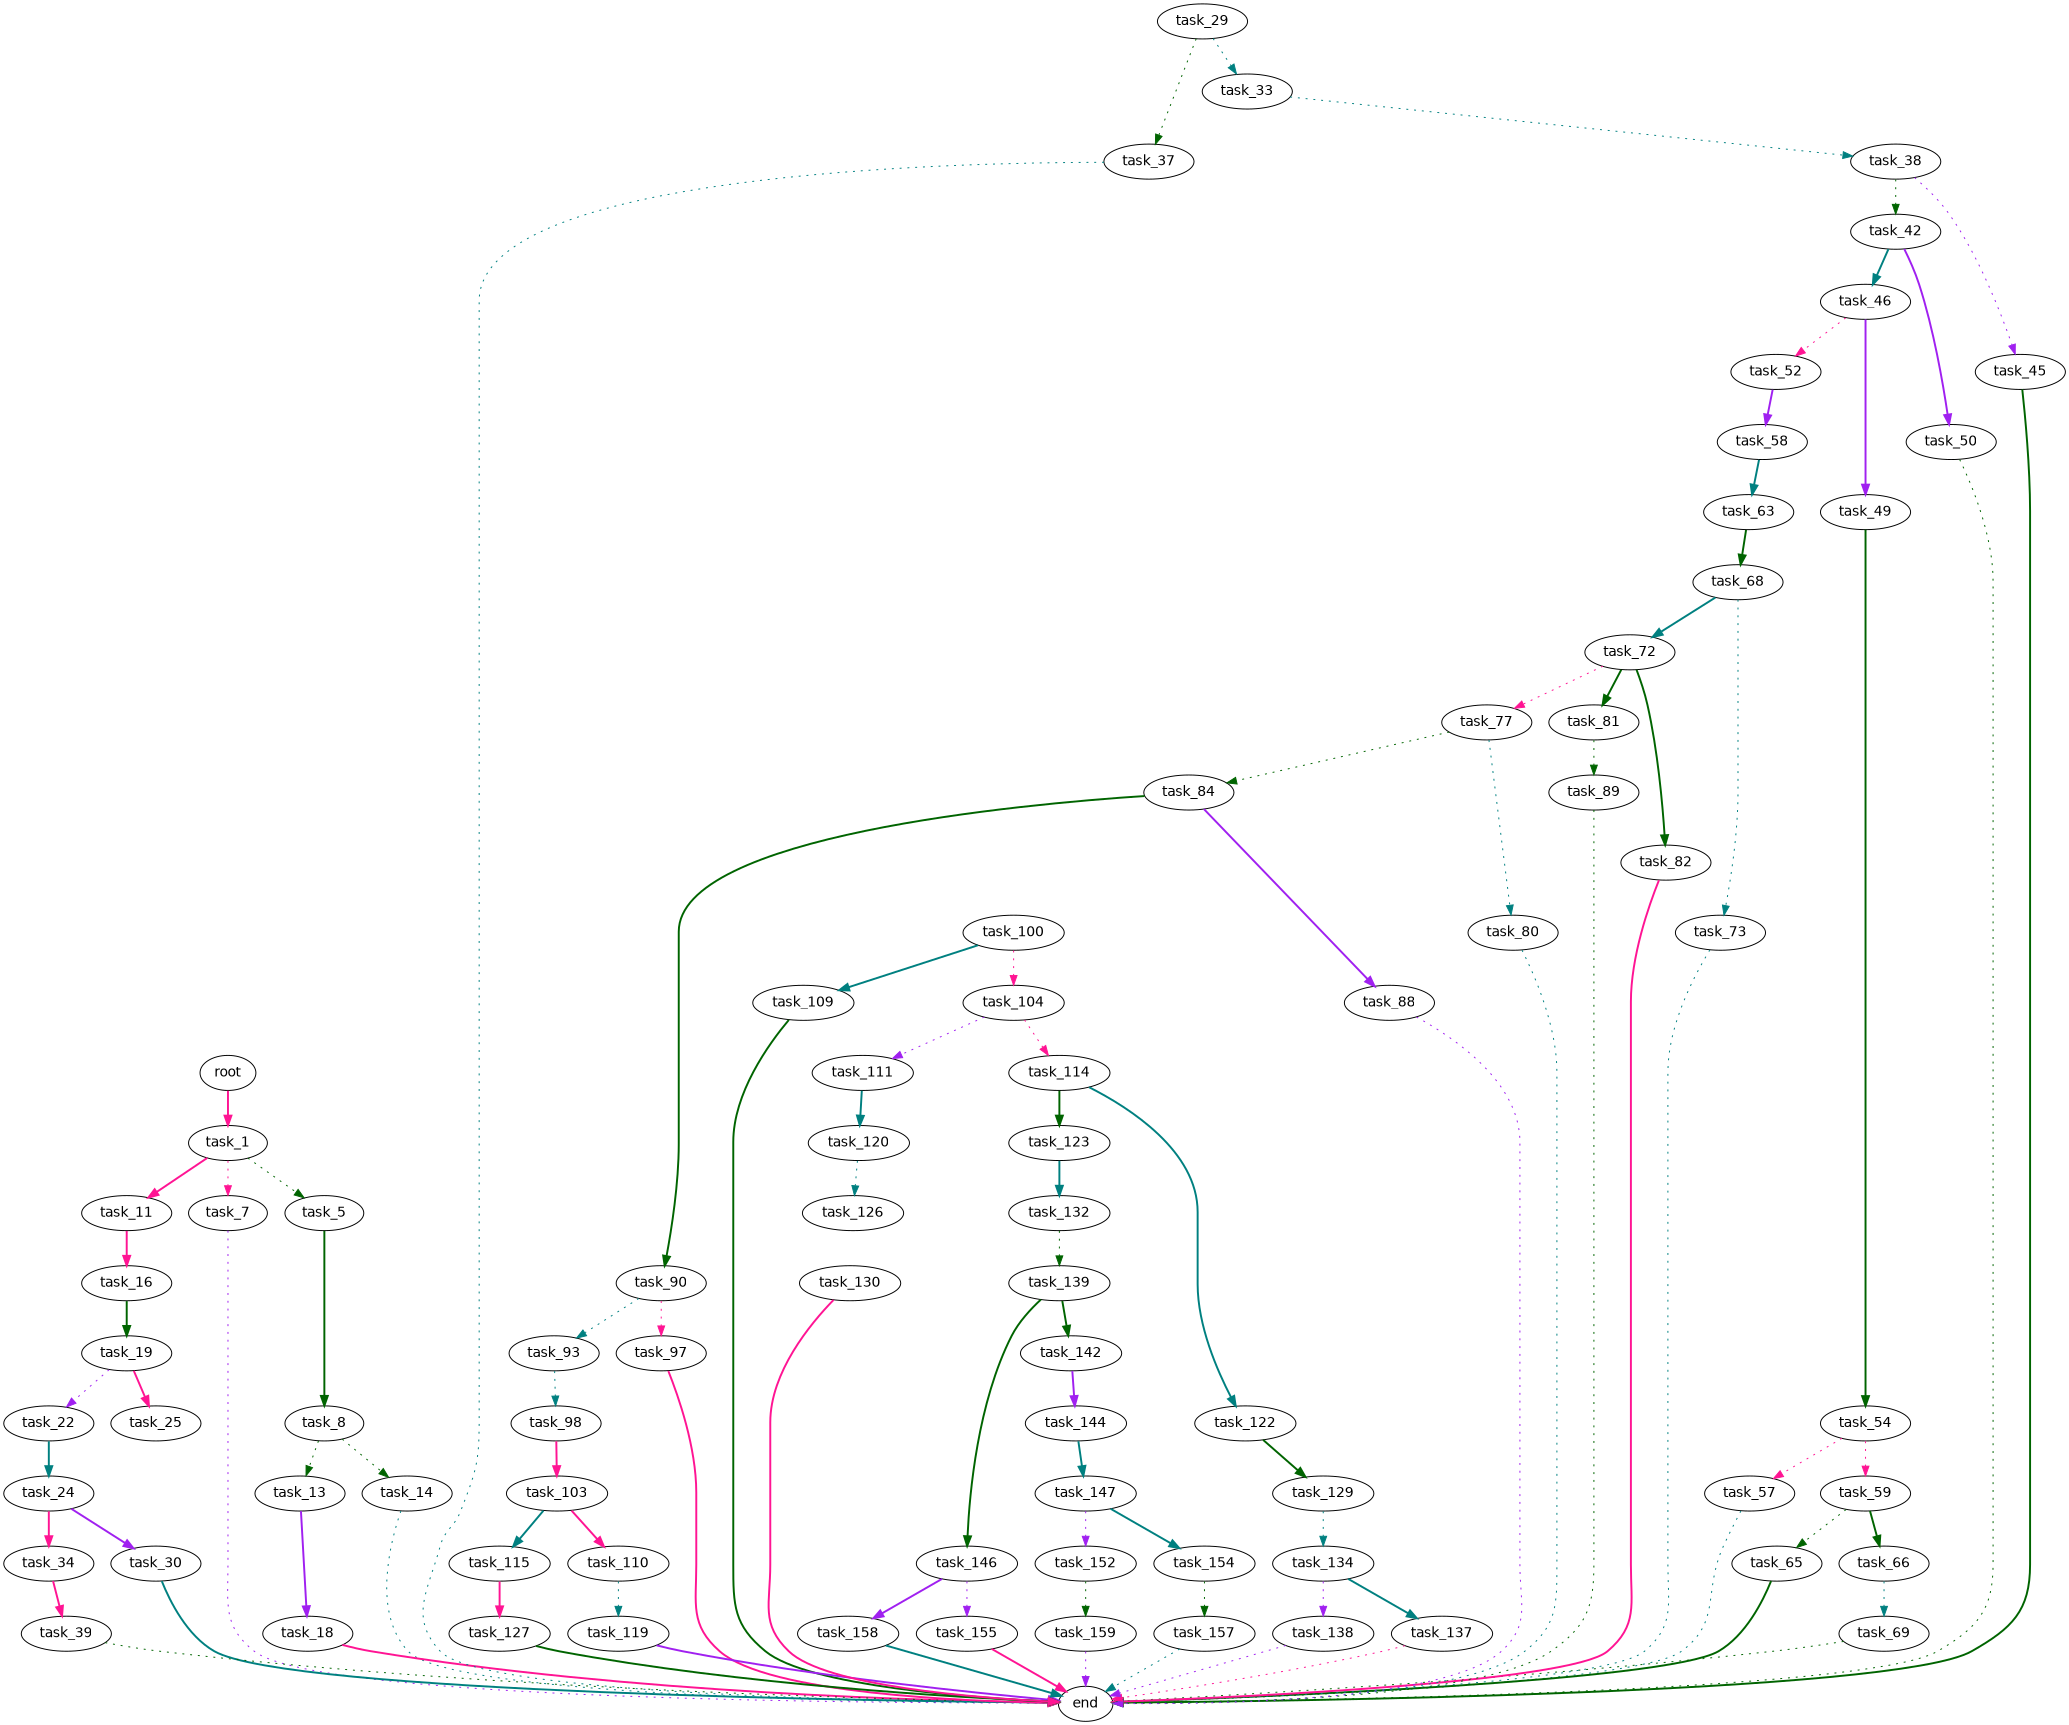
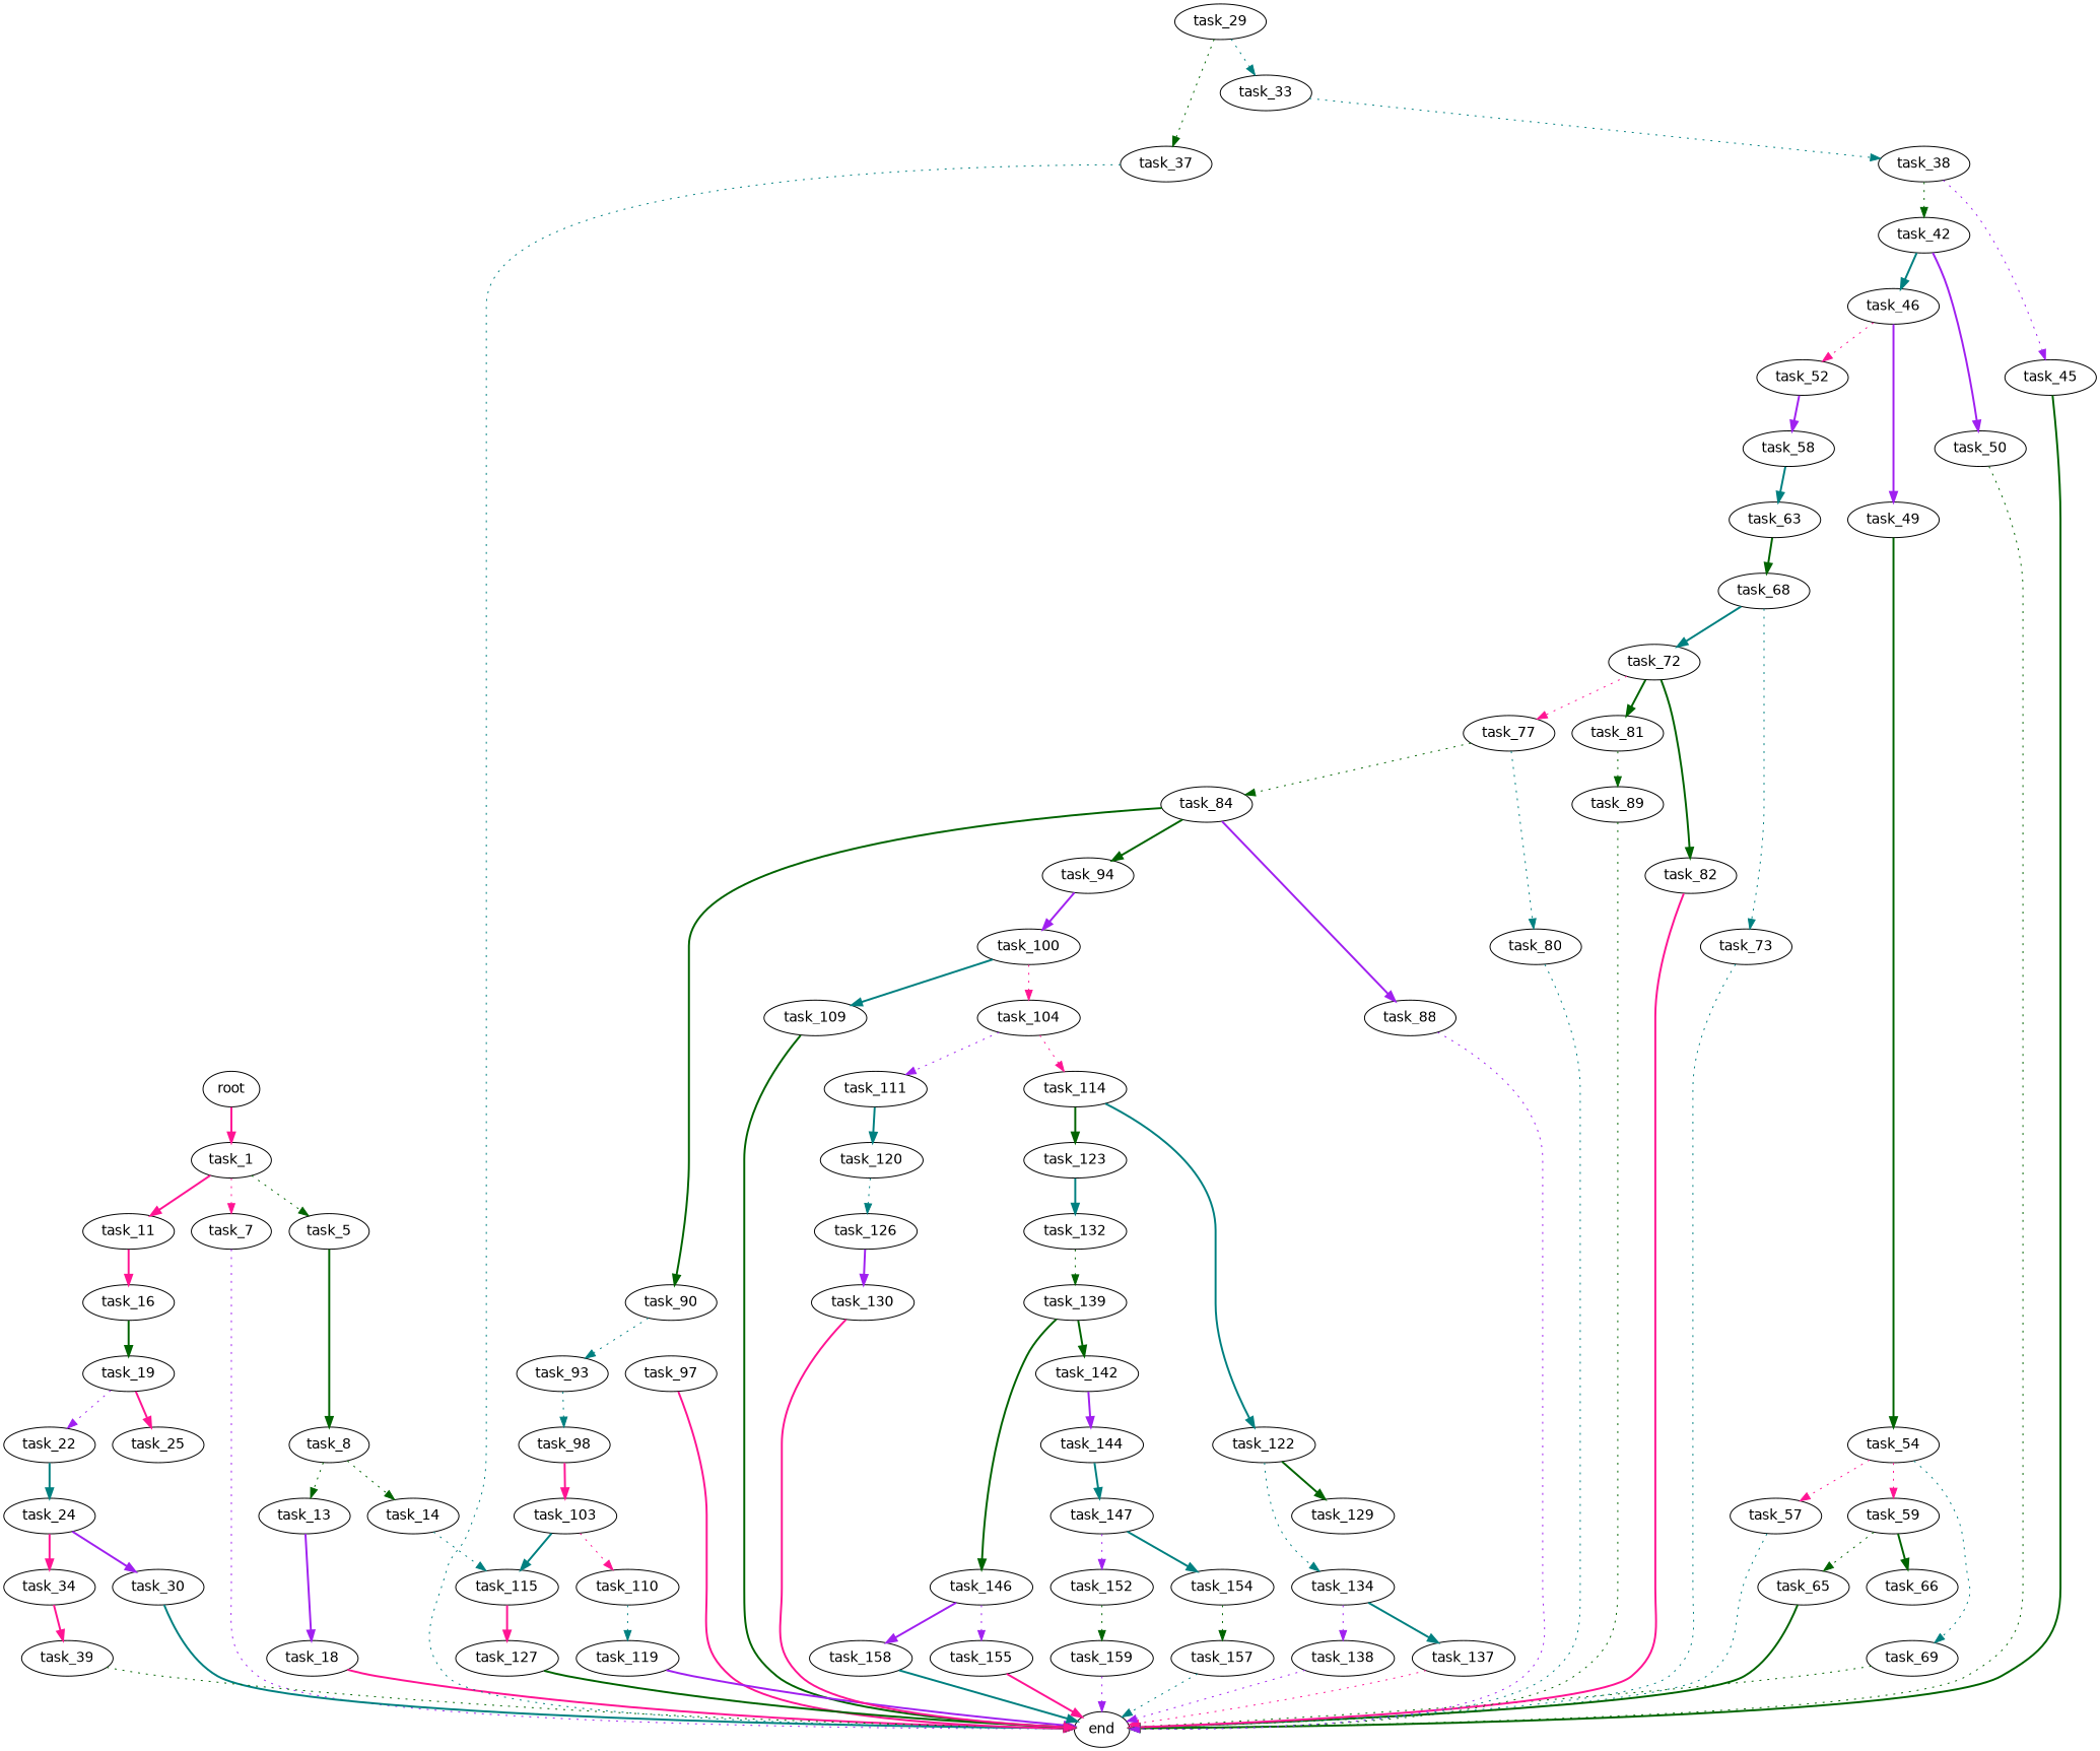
  digraph {
    fontname="DejaVu Sans"
    node [fontname="DejaVu Sans"]
    edge [color=darkgreen fontname="DejaVu Sans" style=bold]
    root
    task_1
    task_5
    task_7
    task_11
    task_8
    end
    task_16
    task_13
    task_14
    task_18
    task_19
    task_22
    task_25
    task_24
    task_30
    task_34
    task_39
    task_29
    task_33
    task_37
    task_38
    task_42
    task_45
    task_46
    task_50
    task_49
    task_52
    task_54
    task_58
    task_57
    task_59
    task_63
    task_65
    task_66
    task_68
    task_69
    task_72
    task_73
    task_77
    task_81
    task_82
    task_80
    task_84
    task_89
    task_88
    task_90
+   task_94
    task_93
    task_97
    task_100
    task_98
    task_103
    task_104
    task_109
    task_110
    task_115
    task_111
    task_114
    task_119
    task_127
    task_120
    task_122
    task_123
    task_126
    task_129
    task_132
    task_130
    task_134
    task_139
    task_137
    task_138
    task_142
    task_146
    task_144
    task_155
    task_158
    task_147
    task_152
    task_154
    task_159
    task_157
    root -> task_1 [color=deeppink]
    task_1 -> task_5 [style=dotted]
    task_1 -> task_7 [color=deeppink style=dotted]
    task_1 -> task_11 [color=deeppink]
    task_5 -> task_8
    task_7 -> end [color=purple style=dotted]
    task_11 -> task_16 [color=deeppink]
    task_8 -> task_13 [style=dotted]
    task_8 -> task_14 [style=dotted]
    task_16 -> task_19
    task_13 -> task_18 [color=purple]
-   task_14 -> end [color=teal style=dotted]
+   task_14 -> task_115 [color=teal style=dotted]
    task_18 -> end [color=deeppink]
    task_19 -> task_22 [color=purple style=dotted]
    task_19 -> task_25 [color=deeppink]
    task_22 -> task_24 [color=teal]
    task_24 -> task_30 [color=purple]
    task_24 -> task_34 [color=deeppink]
    task_30 -> end [color=teal]
    task_34 -> task_39 [color=deeppink]
    task_39 -> end [style=dotted]
    task_29 -> task_33 [color=teal style=dotted]
    task_29 -> task_37 [style=dotted]
    task_33 -> task_38 [color=teal style=dotted]
    task_37 -> end [color=teal style=dotted]
    task_38 -> task_42 [style=dotted]
    task_38 -> task_45 [color=purple style=dotted]
    task_42 -> task_46 [color=teal]
    task_42 -> task_50 [color=purple]
    task_45 -> end
    task_46 -> task_49 [color=purple]
    task_46 -> task_52 [color=deeppink style=dotted]
    task_50 -> end [style=dotted]
    task_49 -> task_54
    task_52 -> task_58 [color=purple]
    task_54 -> task_57 [color=deeppink style=dotted]
    task_54 -> task_59 [color=deeppink style=dotted]
    task_58 -> task_63 [color=teal]
    task_57 -> end [color=teal style=dotted]
    task_59 -> task_65 [style=dotted]
    task_59 -> task_66
    task_63 -> task_68
    task_65 -> end
-   task_66 -> task_69 [color=teal style=dotted]
+   task_54 -> task_69 [color=teal style=dotted]
    task_68 -> task_72 [color=teal]
    task_68 -> task_73 [color=teal style=dotted]
    task_69 -> end [style=dotted]
    task_72 -> task_77 [color=deeppink style=dotted]
    task_72 -> task_81
    task_72 -> task_82
    task_73 -> end [color=teal style=dotted]
    task_77 -> task_80 [color=teal style=dotted]
    task_77 -> task_84 [style=dotted]
    task_81 -> task_89 [style=dotted]
    task_82 -> end [color=deeppink]
    task_80 -> end [color=teal style=dotted]
    task_84 -> task_88 [color=purple]
    task_84 -> task_90
+   task_84 -> task_94
    task_89 -> end [style=dotted]
    task_88 -> end [color=purple style=dotted]
    task_90 -> task_93 [color=teal style=dotted]
-   task_90 -> task_97 [color=deeppink style=dotted]
+   task_94 -> task_100 [color=purple]
    task_93 -> task_98 [color=teal style=dotted]
    task_97 -> end [color=deeppink]
    task_100 -> task_104 [color=deeppink style=dotted]
    task_100 -> task_109 [color=teal]
    task_98 -> task_103 [color=deeppink]
-   task_103 -> task_110 [color=deeppink]
+   task_103 -> task_110 [color=deeppink style=dotted]
    task_103 -> task_115 [color=teal]
    task_104 -> task_111 [color=purple style=dotted]
    task_104 -> task_114 [color=deeppink style=dotted]
    task_109 -> end
    task_110 -> task_119 [color=teal style=dotted]
    task_115 -> task_127 [color=deeppink]
    task_111 -> task_120 [color=teal]
    task_114 -> task_122 [color=teal]
    task_114 -> task_123
    task_119 -> end [color=purple]
    task_127 -> end
    task_120 -> task_126 [color=teal style=dotted]
    task_122 -> task_129
    task_123 -> task_132 [color=teal]
-   task_129 -> task_134 [color=teal style=dotted]
+   task_126 -> task_130 [color=purple]
+   task_122 -> task_134 [color=teal style=dotted]
    task_132 -> task_139 [style=dotted]
    task_130 -> end [color=deeppink]
    task_134 -> task_137 [color=teal]
    task_134 -> task_138 [color=purple style=dotted]
    task_139 -> task_142
    task_139 -> task_146
    task_137 -> end [color=deeppink style=dotted]
    task_138 -> end [color=purple style=dotted]
    task_142 -> task_144 [color=purple]
    task_146 -> task_155 [color=purple style=dotted]
    task_146 -> task_158 [color=purple]
    task_144 -> task_147 [color=teal]
    task_155 -> end [color=deeppink]
    task_158 -> end [color=teal]
    task_147 -> task_152 [color=purple style=dotted]
    task_147 -> task_154 [color=teal]
    task_152 -> task_159 [style=dotted]
    task_154 -> task_157 [style=dotted]
    task_159 -> end [color=purple style=dotted]
    task_157 -> end [color=teal style=dotted]
  }
